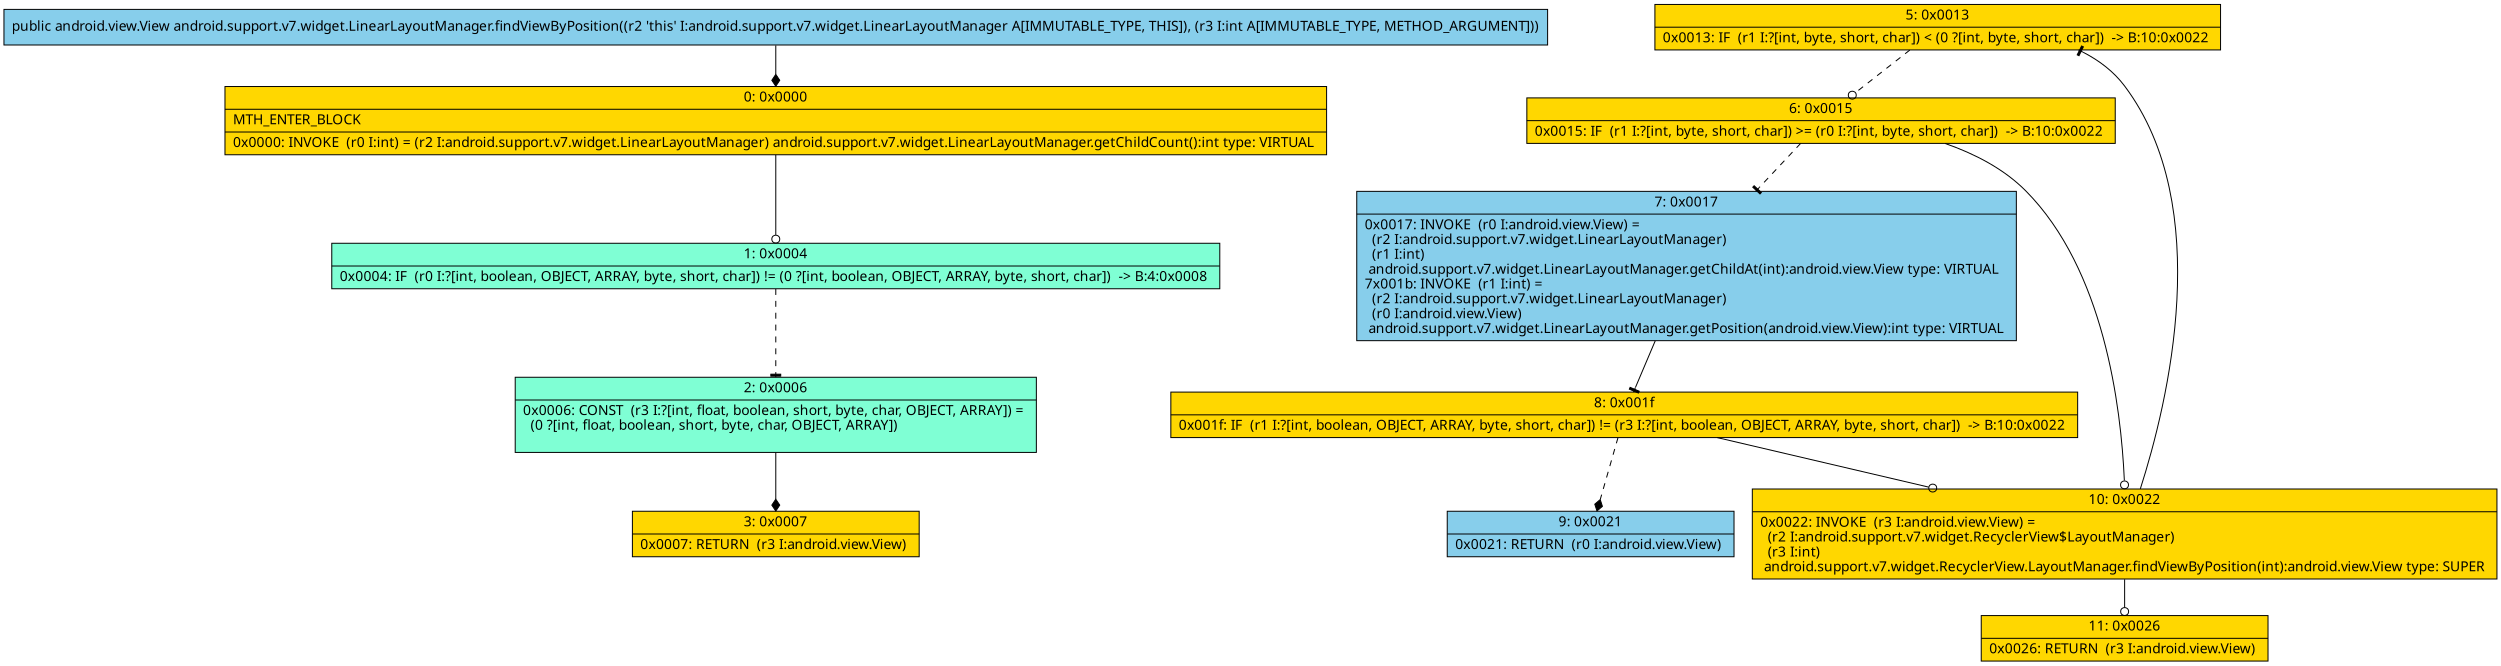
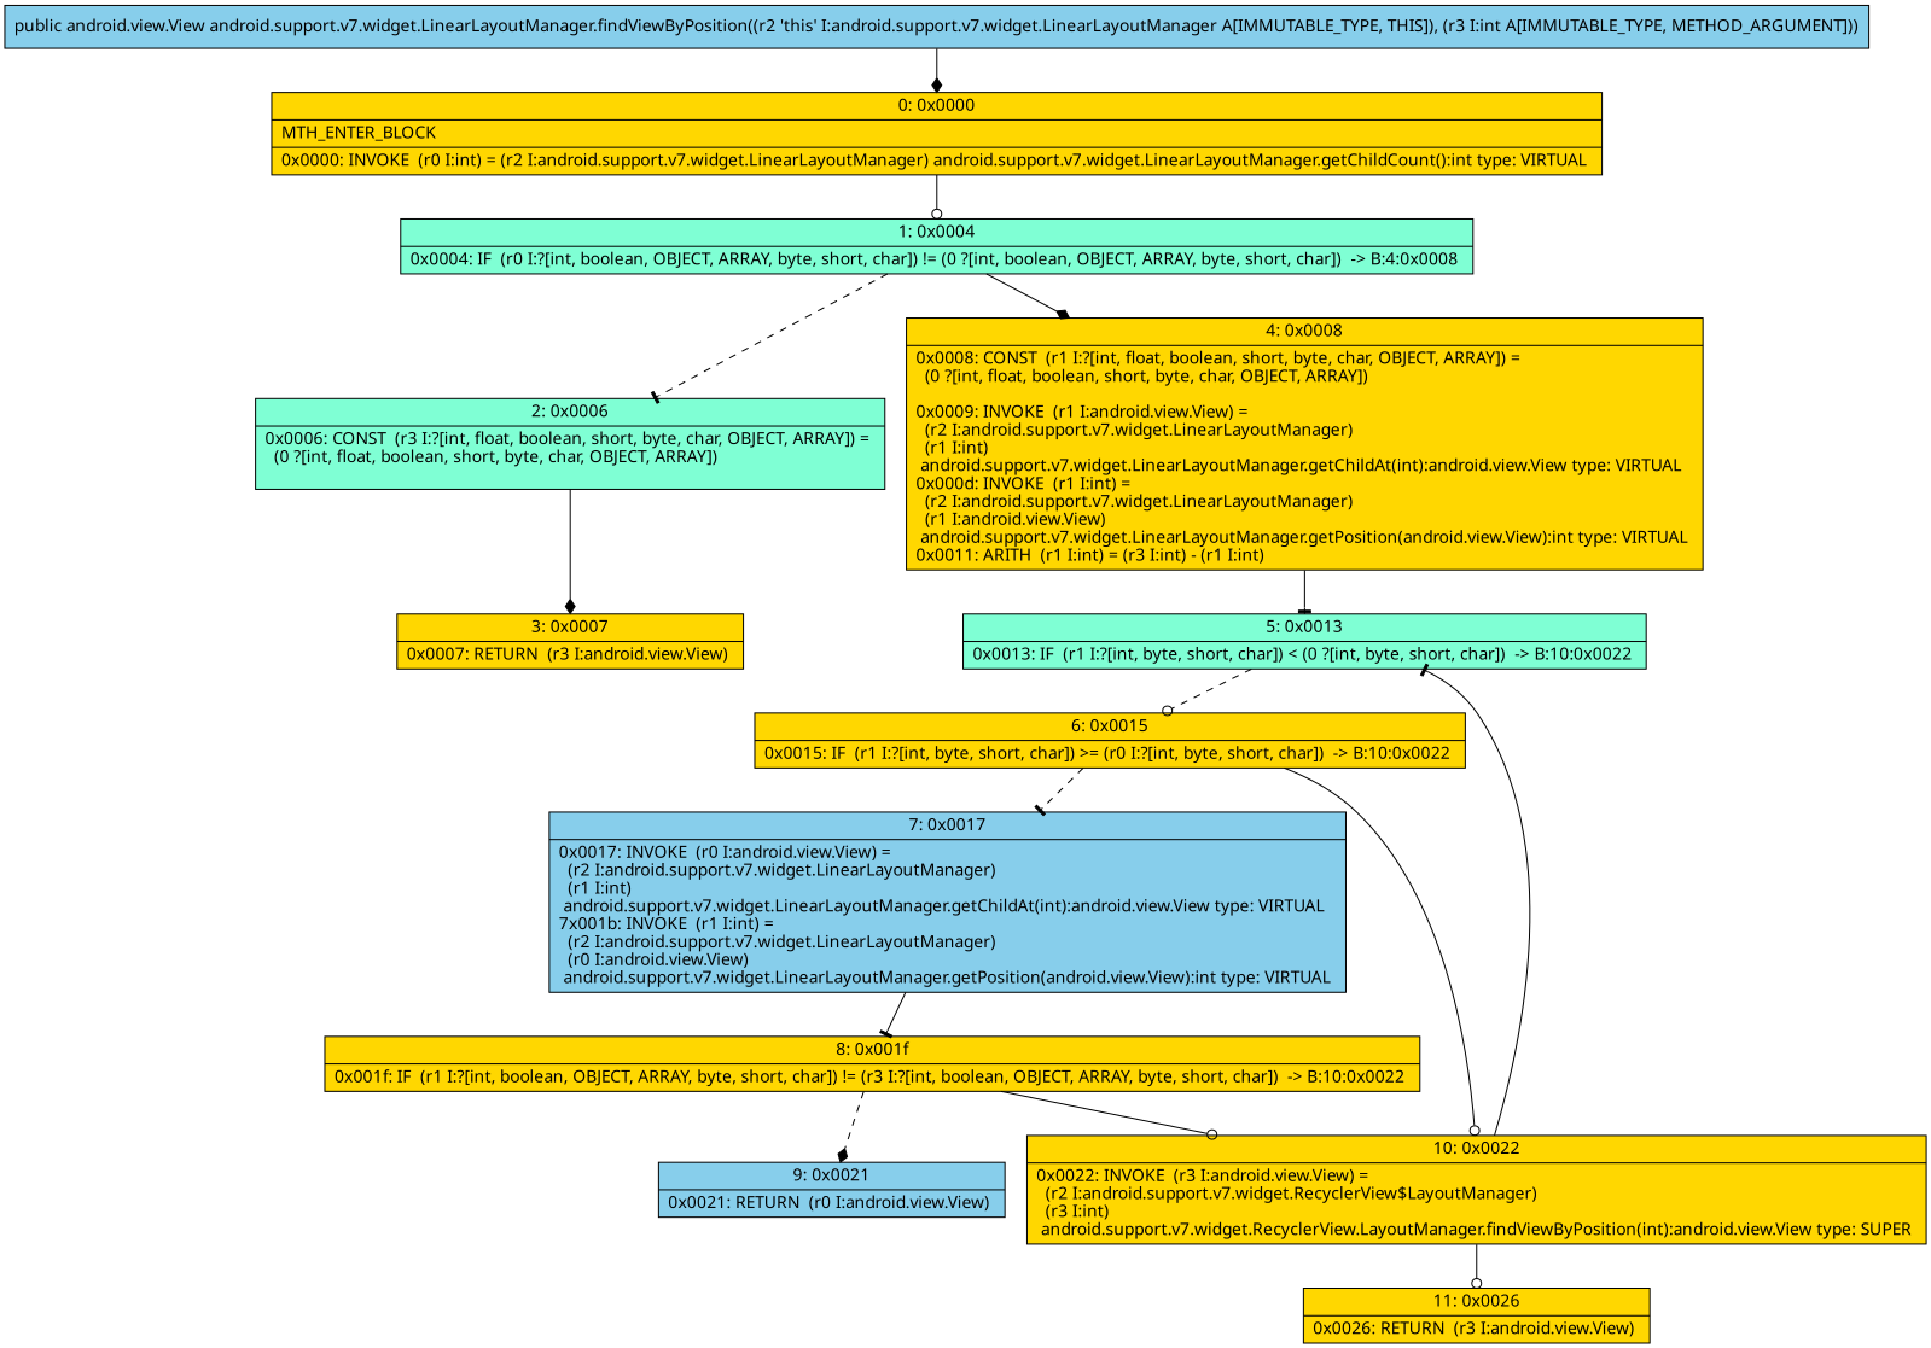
  digraph {
    fontname="Noto Sans"
    node [fillcolor=gold fontname="Noto Sans" shape=record style=filled]
    edge [arrowhead=odot fontname="Noto Sans"]
    n1 [label="{0\:\ 0x0000|MTH_ENTER_BLOCK\l|0x0000: INVOKE  (r0 I:int) = (r2 I:android.support.v7.widget.LinearLayoutManager) android.support.v7.widget.LinearLayoutManager.getChildCount():int type: VIRTUAL \l}"]
    n2 [fillcolor=aquamarine label="{1\:\ 0x0004|0x0004: IF  (r0 I:?[int, boolean, OBJECT, ARRAY, byte, short, char]) != (0 ?[int, boolean, OBJECT, ARRAY, byte, short, char])  \-\> B:4:0x0008 \l}"]
    n3 [fillcolor=aquamarine label="{2\:\ 0x0006|0x0006: CONST  (r3 I:?[int, float, boolean, short, byte, char, OBJECT, ARRAY]) = \l  (0 ?[int, float, boolean, short, byte, char, OBJECT, ARRAY])\l \l}"]
+   n4 [label="{4\:\ 0x0008|0x0008: CONST  (r1 I:?[int, float, boolean, short, byte, char, OBJECT, ARRAY]) = \l  (0 ?[int, float, boolean, short, byte, char, OBJECT, ARRAY])\l \l0x0009: INVOKE  (r1 I:android.view.View) = \l  (r2 I:android.support.v7.widget.LinearLayoutManager)\l  (r1 I:int)\l android.support.v7.widget.LinearLayoutManager.getChildAt(int):android.view.View type: VIRTUAL \l0x000d: INVOKE  (r1 I:int) = \l  (r2 I:android.support.v7.widget.LinearLayoutManager)\l  (r1 I:android.view.View)\l android.support.v7.widget.LinearLayoutManager.getPosition(android.view.View):int type: VIRTUAL \l0x0011: ARITH  (r1 I:int) = (r3 I:int) \- (r1 I:int) \l}"]
    n5 [label="{3\:\ 0x0007|0x0007: RETURN  (r3 I:android.view.View) \l}"]
-   n6 [label="{5\:\ 0x0013|0x0013: IF  (r1 I:?[int, byte, short, char]) \< (0 ?[int, byte, short, char])  \-\> B:10:0x0022 \l}"]
+   n6 [fillcolor=aquamarine label="{5\:\ 0x0013|0x0013: IF  (r1 I:?[int, byte, short, char]) \< (0 ?[int, byte, short, char])  \-\> B:10:0x0022 \l}"]
    n7 [label="{6\:\ 0x0015|0x0015: IF  (r1 I:?[int, byte, short, char]) \>= (r0 I:?[int, byte, short, char])  \-\> B:10:0x0022 \l}"]
    n8 [label="{10\:\ 0x0022|0x0022: INVOKE  (r3 I:android.view.View) = \l  (r2 I:android.support.v7.widget.RecyclerView$LayoutManager)\l  (r3 I:int)\l android.support.v7.widget.RecyclerView.LayoutManager.findViewByPosition(int):android.view.View type: SUPER \l}"]
    n9 [fillcolor=skyblue label="{7\:\ 0x0017|0x0017: INVOKE  (r0 I:android.view.View) = \l  (r2 I:android.support.v7.widget.LinearLayoutManager)\l  (r1 I:int)\l android.support.v7.widget.LinearLayoutManager.getChildAt(int):android.view.View type: VIRTUAL \l7x001b: INVOKE  (r1 I:int) = \l  (r2 I:android.support.v7.widget.LinearLayoutManager)\l  (r0 I:android.view.View)\l android.support.v7.widget.LinearLayoutManager.getPosition(android.view.View):int type: VIRTUAL \l}"]
    n10 [label="{11\:\ 0x0026|0x0026: RETURN  (r3 I:android.view.View) \l}"]
    n11 [label="{8\:\ 0x001f|0x001f: IF  (r1 I:?[int, boolean, OBJECT, ARRAY, byte, short, char]) != (r3 I:?[int, boolean, OBJECT, ARRAY, byte, short, char])  \-\> B:10:0x0022 \l}"]
    n12 [fillcolor=skyblue label="{9\:\ 0x0021|0x0021: RETURN  (r0 I:android.view.View) \l}"]
    n13 [fillcolor=skyblue label="{public android.view.View android.support.v7.widget.LinearLayoutManager.findViewByPosition((r2 'this' I:android.support.v7.widget.LinearLayoutManager A[IMMUTABLE_TYPE, THIS]), (r3 I:int A[IMMUTABLE_TYPE, METHOD_ARGUMENT])) }"]
    n1 -> n2
    n2 -> n3 [arrowhead=tee style=dashed]
+   n2 -> n4 [arrowhead=diamond]
    n3 -> n5 [arrowhead=diamond]
+   n4 -> n6 [arrowhead=tee]
    n6 -> n7 [style=dashed]
    n7 -> n8
    n7 -> n9 [arrowhead=tee style=dashed]
    n8 -> n6 [arrowhead=tee]
    n8 -> n10
    n9 -> n11 [arrowhead=tee]
    n11 -> n8
    n11 -> n12 [arrowhead=diamond style=dashed]
    n13 -> n1 [arrowhead=diamond]
  }
